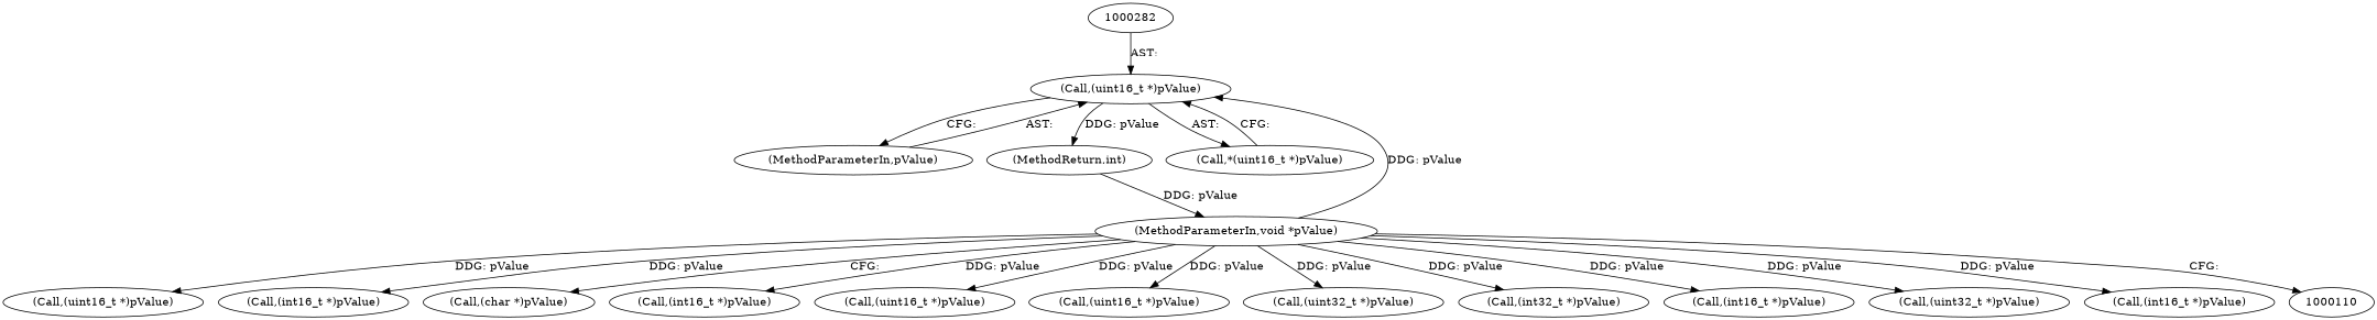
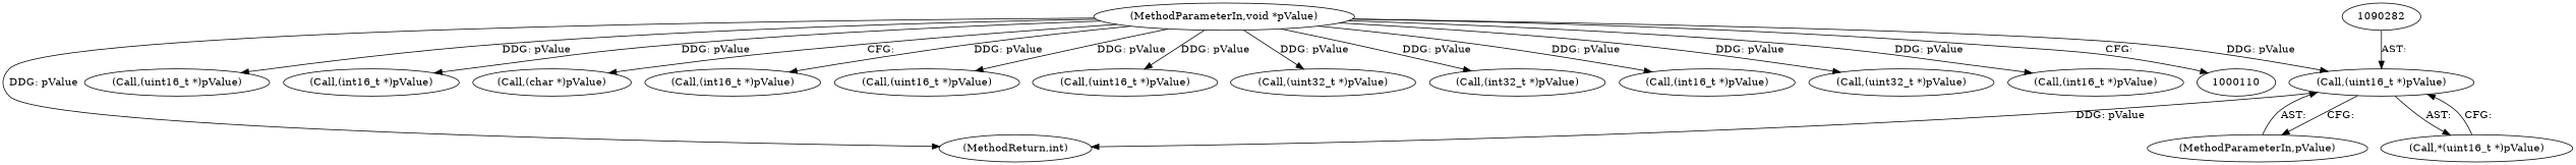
  digraph {
    n1 [label="(Call,(uint16_t *)pValue)"]
    n2 [label="(MethodParameterIn,pValue)"]
    n3 [label="(MethodReturn,int)"]
    n4 [label="(Call,*(uint16_t *)pValue)"]
    n5 [label="(MethodParameterIn,void *pValue)"]
    n6 [label="(Call,(uint16_t *)pValue)"]
    n7 [label="(Call,(int16_t *)pValue)"]
    n8 [label="(Call,(char *)pValue)"]
    n9 [label="(Call,(int16_t *)pValue)"]
    n10 [label="(Call,(uint16_t *)pValue)"]
    n11 [label="(Call,(uint16_t *)pValue)"]
    n12 [label="(Call,(uint32_t *)pValue)"]
    n13 [label="(Call,(int32_t *)pValue)"]
    n14 [label="(Call,(int16_t *)pValue)"]
    n15 [label="(Call,(uint32_t *)pValue)"]
    n16 [label="(Call,(int16_t *)pValue)"]
    1000110
-   1000282
+   1000282 [label=1090282]
    n1 -> n2 [label="CFG: "]
    n1 -> n3 [label="DDG: pValue"]
    n1 -> n4 [label="AST: "]
    n2 -> n1 [label="AST: "]
    n4 -> n1 [label="CFG: "]
    n5 -> n1 [label="DDG: pValue"]
-   n3 -> n5 [label="DDG: pValue"]
+   n5 -> n3 [label="DDG: pValue"]
    n5 -> n6 [label="DDG: pValue"]
    n5 -> n7 [label="DDG: pValue"]
    n5 -> n8 [label="CFG: "]
    n5 -> n9 [label="DDG: pValue"]
    n5 -> n10 [label="DDG: pValue"]
    n5 -> n11 [label="DDG: pValue"]
    n5 -> n12 [label="DDG: pValue"]
    n5 -> n13 [label="DDG: pValue"]
    n5 -> n14 [label="DDG: pValue"]
    n5 -> n15 [label="DDG: pValue"]
    n5 -> n16 [label="DDG: pValue"]
    n5 -> 1000110 [label="CFG: "]
    1000282 -> n1 [label="AST: "]
  }
